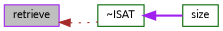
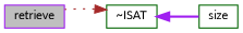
  digraph {
    fontname=Lato
    rankdir=LR
    node [color=darkgreen fontname=Lato fontsize=10 shape=record]
    edge [dir=back fontname=Lato fontsize=10 labelfontname=Helvetica labelfontsize=10]
    n1 [color=purple fillcolor=grey75 fontcolor=black height=0.2 label=retrieve style=filled width=0.4]
    n2 [height=0.2 label="~ISAT" width=0.4]
    n3 [height=0.2 label=size width=0.4]
-   n1 -> n2 [color=brown style=dotted]
+   n2 -> n1 [color=brown style=dotted]
    n2 -> n3 [color=purple style=bold]
  }
